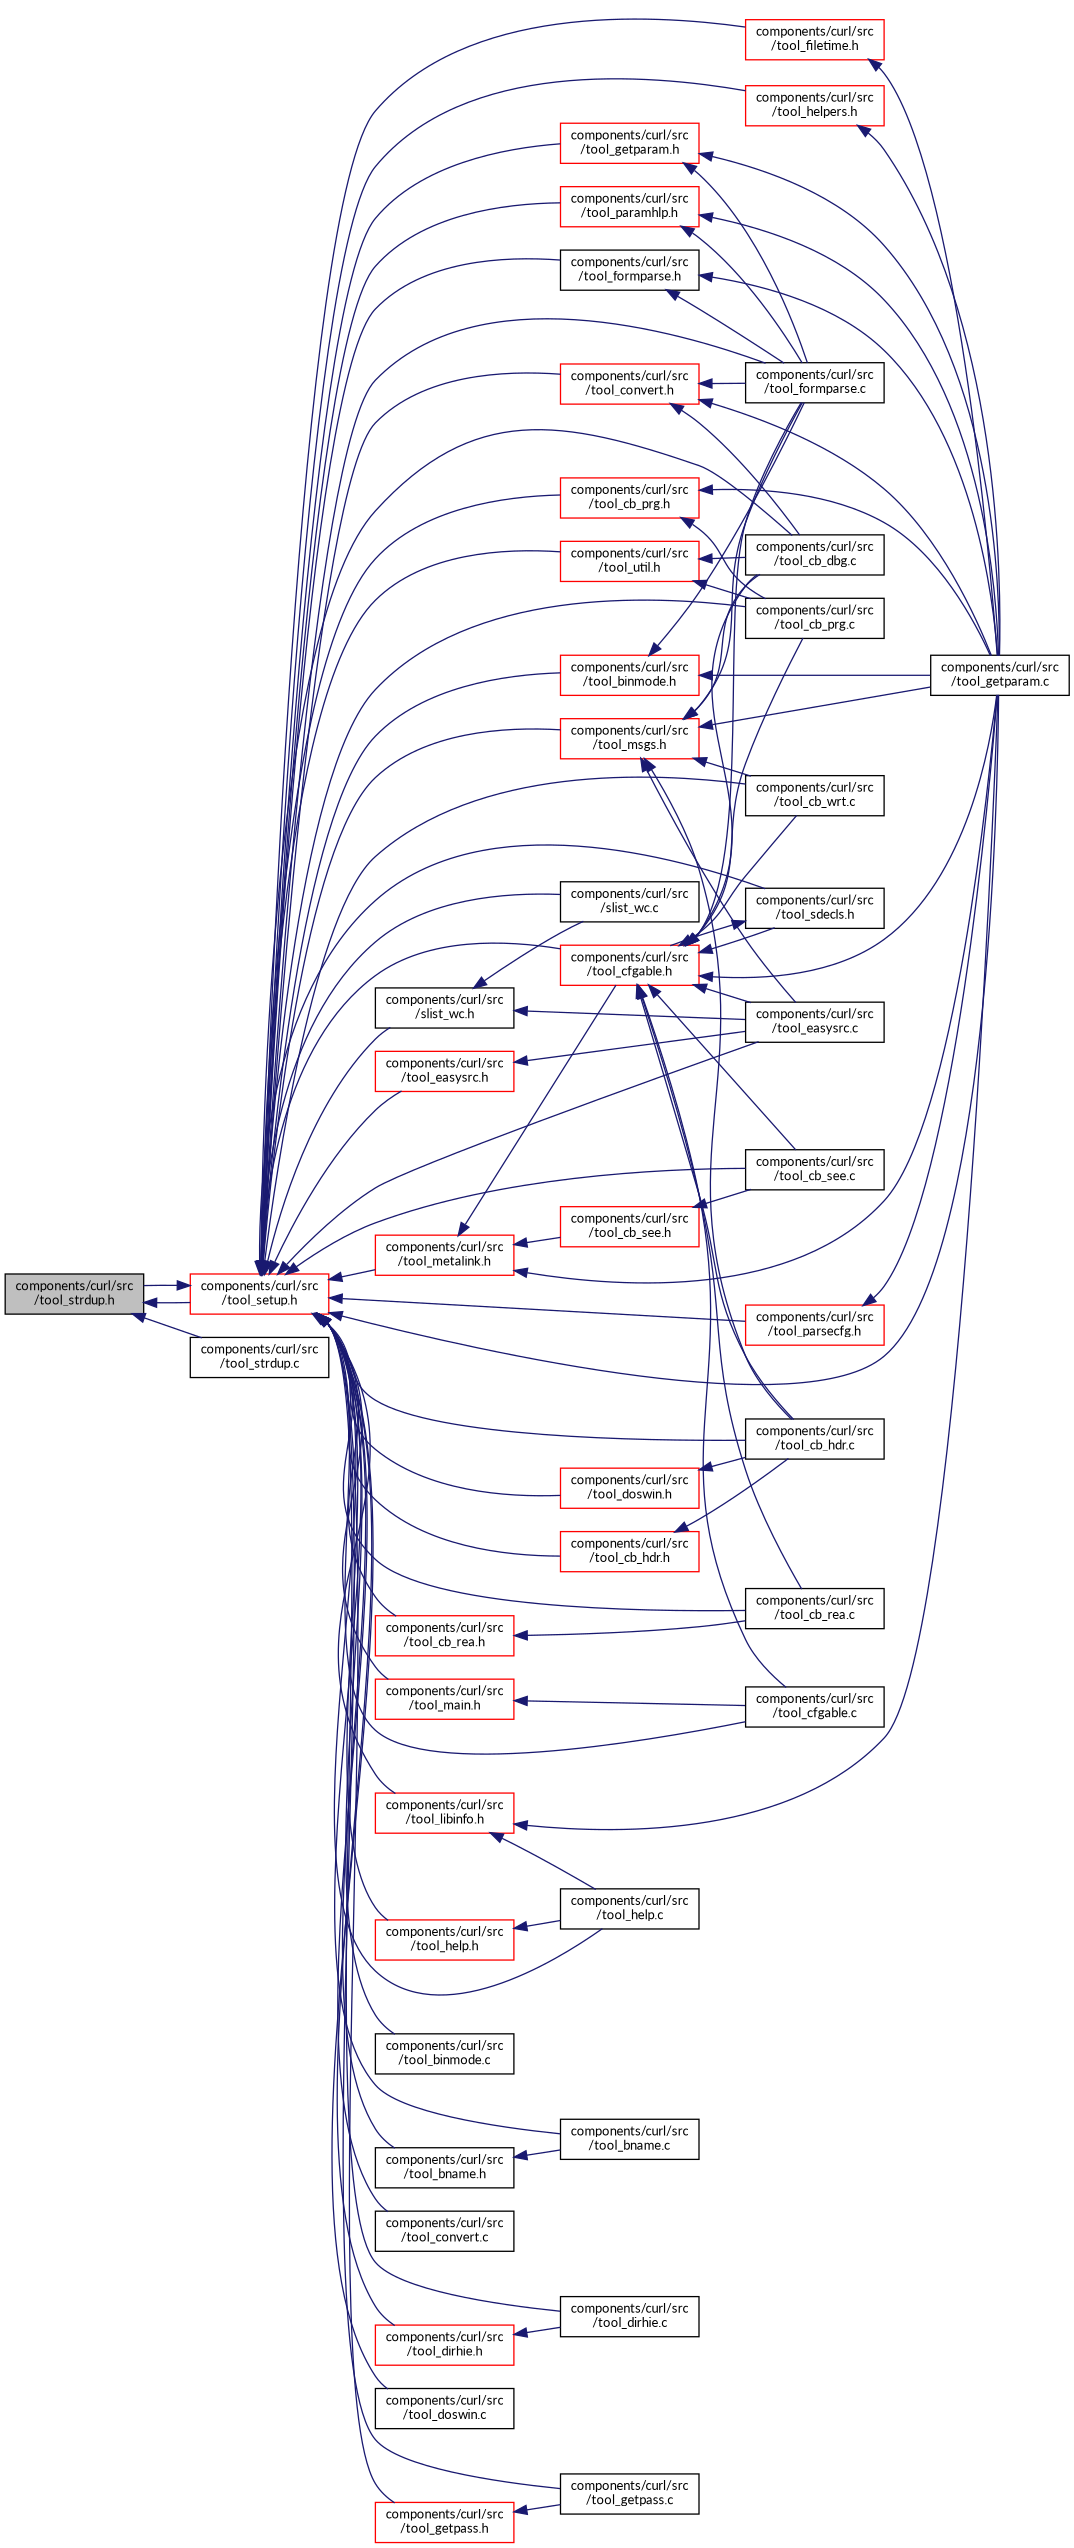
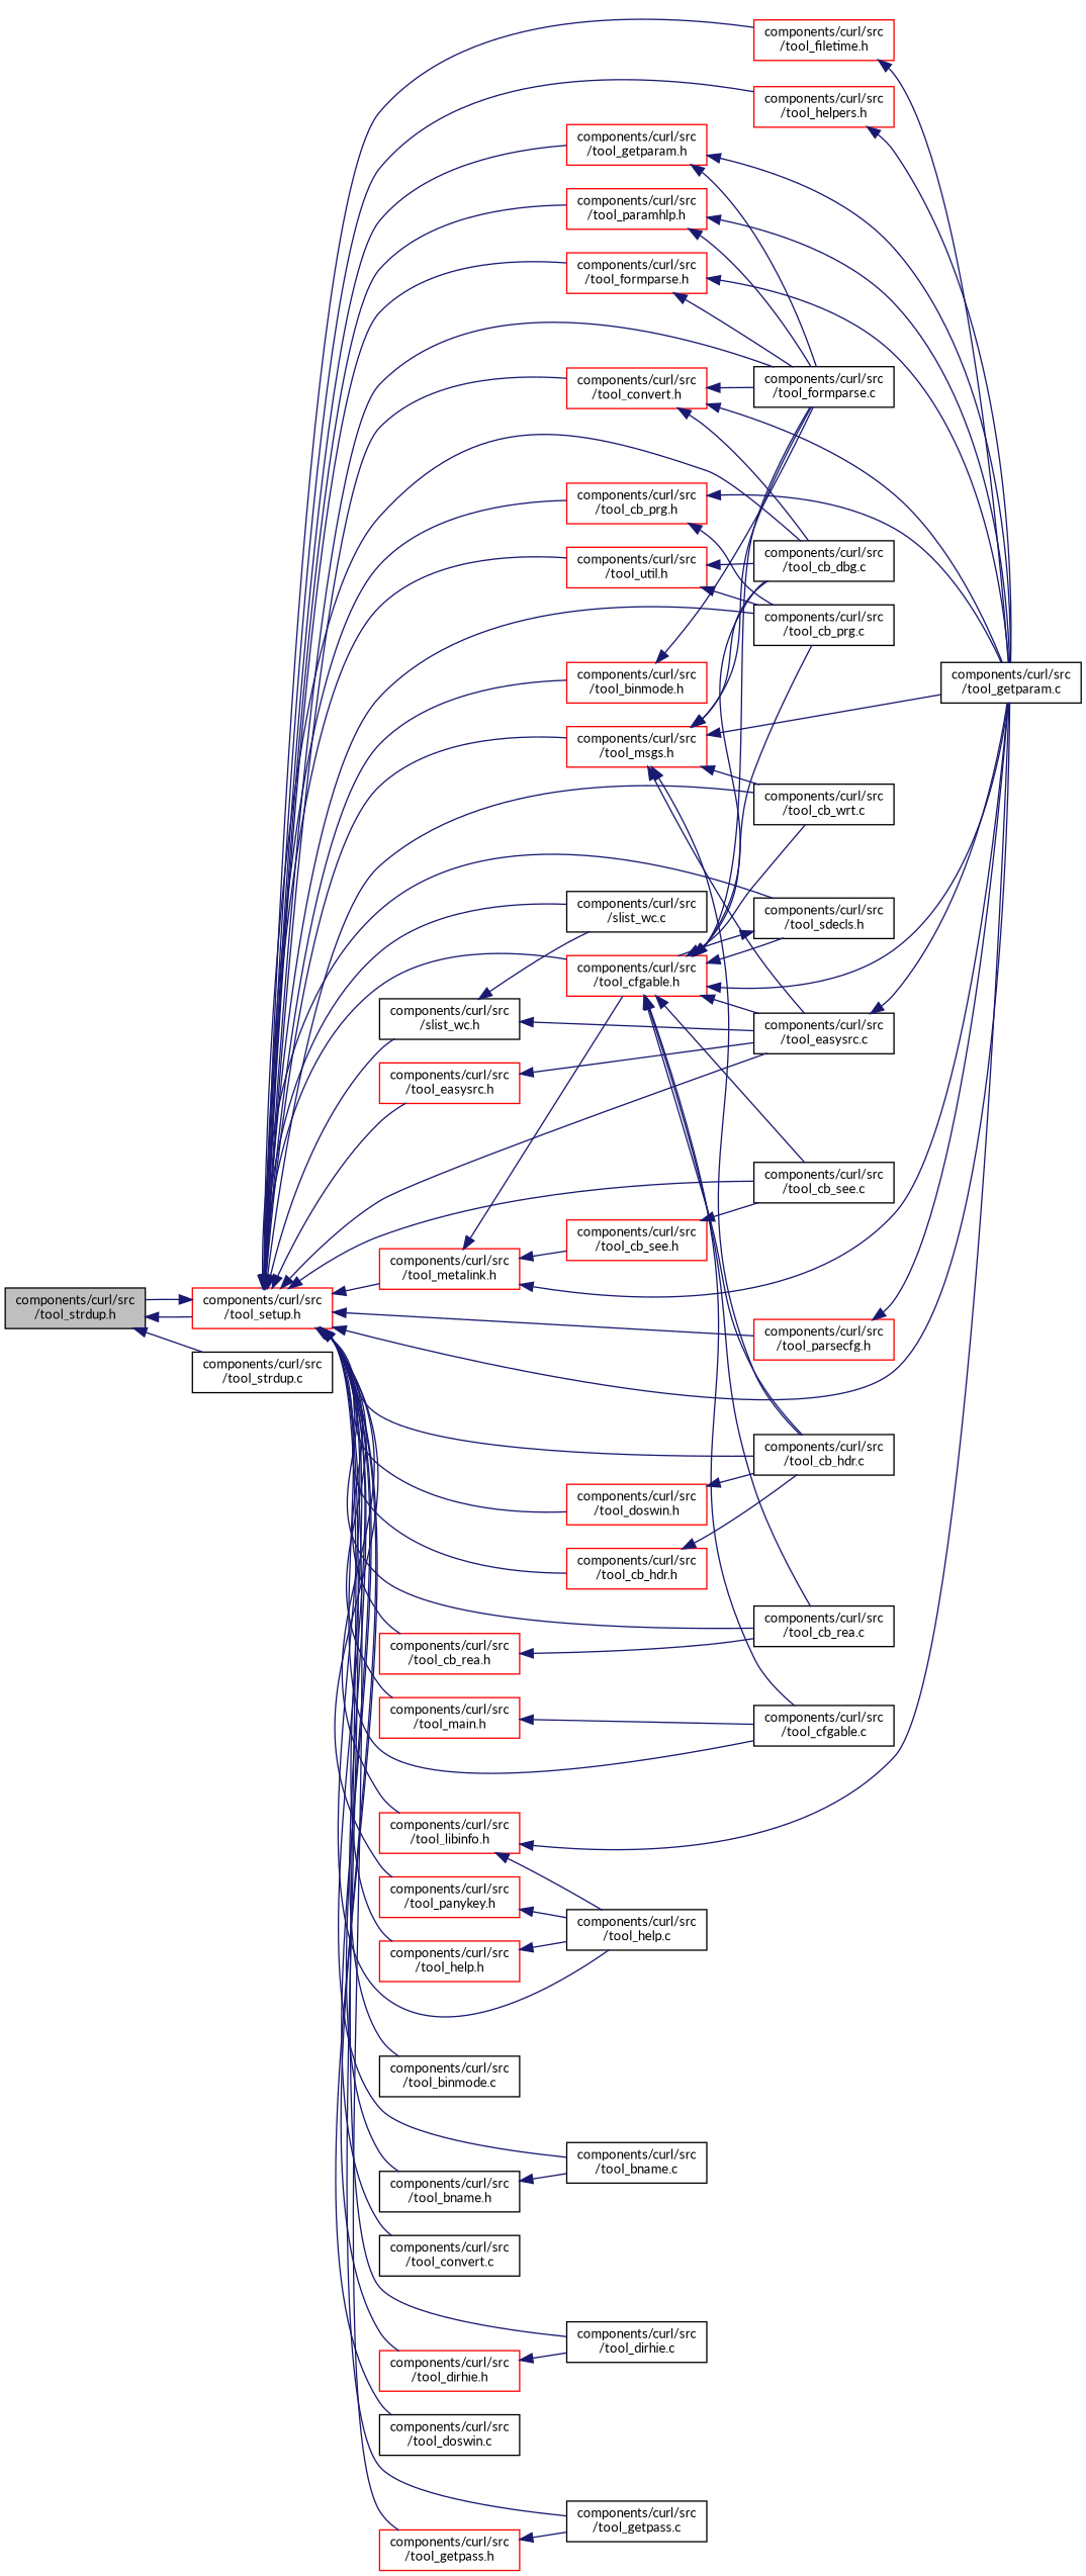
  digraph {
    fontname=Lato
    rankdir=LR
    node [color=black fillcolor=white fontname=Lato fontsize=10 shape=record style=filled]
    edge [color=midnightblue dir=back fontname=Lato fontsize=10 labelfontname=Helvetica labelfontsize=10 style=solid]
    n1 [fillcolor=grey75 fontcolor=black height=0.2 label="components/curl/src\l/tool_strdup.h" width=0.4]
    n2 [color=red height=0.2 label="components/curl/src\l/tool_setup.h" width=0.4]
    n3 [height=0.2 label="components/curl/src\l/tool_strdup.c" width=0.4]
    n4 [height=0.2 label="components/curl/src\l/slist_wc.c" width=0.4]
    n5 [height=0.2 label="components/curl/src\l/slist_wc.h" width=0.4]
    n6 [height=0.2 label="components/curl/src\l/tool_easysrc.c" width=0.4]
    n7 [height=0.2 label="components/curl/src\l/tool_binmode.c" width=0.4]
    n8 [color=red height=0.2 label="components/curl/src\l/tool_binmode.h" width=0.4]
    n9 [height=0.2 label="components/curl/src\l/tool_formparse.c" width=0.4]
    n10 [height=0.2 label="components/curl/src\l/tool_getparam.c" width=0.4]
    n11 [height=0.2 label="components/curl/src\l/tool_bname.c" width=0.4]
    n12 [height=0.2 label="components/curl/src\l/tool_bname.h" width=0.4]
    n13 [height=0.2 label="components/curl/src\l/tool_cb_dbg.c" width=0.4]
    n14 [color=red height=0.2 label="components/curl/src\l/tool_cfgable.h" width=0.4]
    n15 [height=0.2 label="components/curl/src\l/tool_sdecls.h" width=0.4]
    n16 [height=0.2 label="components/curl/src\l/tool_cb_hdr.c" width=0.4]
    n17 [height=0.2 label="components/curl/src\l/tool_cb_prg.c" width=0.4]
    n18 [height=0.2 label="components/curl/src\l/tool_cb_rea.c" width=0.4]
    n19 [height=0.2 label="components/curl/src\l/tool_cb_see.c" width=0.4]
    n20 [height=0.2 label="components/curl/src\l/tool_cb_wrt.c" width=0.4]
    n21 [height=0.2 label="components/curl/src\l/tool_cfgable.c" width=0.4]
    n22 [color=red height=0.2 label="components/curl/src\l/tool_metalink.h" width=0.4]
    n23 [color=red height=0.2 label="components/curl/src\l/tool_convert.h" width=0.4]
    n24 [color=red height=0.2 label="components/curl/src\l/tool_msgs.h" width=0.4]
    n25 [color=red height=0.2 label="components/curl/src\l/tool_util.h" width=0.4]
    n26 [color=red height=0.2 label="components/curl/src\l/tool_doswin.h" width=0.4]
    n27 [color=red height=0.2 label="components/curl/src\l/tool_cb_hdr.h" width=0.4]
    n28 [color=red height=0.2 label="components/curl/src\l/tool_cb_prg.h" width=0.4]
    n29 [color=red height=0.2 label="components/curl/src\l/tool_cb_rea.h" width=0.4]
    n30 [color=red height=0.2 label="components/curl/src\l/tool_main.h" width=0.4]
    n31 [height=0.2 label="components/curl/src\l/tool_convert.c" width=0.4]
    n32 [height=0.2 label="components/curl/src\l/tool_dirhie.c" width=0.4]
    n33 [color=red height=0.2 label="components/curl/src\l/tool_dirhie.h" width=0.4]
    n34 [height=0.2 label="components/curl/src\l/tool_doswin.c" width=0.4]
    n35 [color=red height=0.2 label="components/curl/src\l/tool_easysrc.h" width=0.4]
    n36 [color=red height=0.2 label="components/curl/src\l/tool_filetime.h" width=0.4]
    n37 [color=red height=0.2 label="components/curl/src\l/tool_getparam.h" width=0.4]
    n38 [color=red height=0.2 label="components/curl/src\l/tool_paramhlp.h" width=0.4]
-   n39 [height=0.2 label="components/curl/src\l/tool_formparse.h" width=0.4]
+   n39 [color=red height=0.2 label="components/curl/src\l/tool_formparse.h" width=0.4]
    n40 [color=red height=0.2 label="components/curl/src\l/tool_helpers.h" width=0.4]
    n41 [color=red height=0.2 label="components/curl/src\l/tool_libinfo.h" width=0.4]
    n42 [height=0.2 label="components/curl/src\l/tool_help.c" width=0.4]
    n43 [color=red height=0.2 label="components/curl/src\l/tool_parsecfg.h" width=0.4]
    n44 [height=0.2 label="components/curl/src\l/tool_getpass.c" width=0.4]
    n45 [color=red height=0.2 label="components/curl/src\l/tool_getpass.h" width=0.4]
+   n46 [color=red height=0.2 label="components/curl/src\l/tool_panykey.h" width=0.4]
    n47 [color=red height=0.2 label="components/curl/src\l/tool_help.h" width=0.4]
    n48 [color=red height=0.2 label="components/curl/src\l/tool_cb_see.h" width=0.4]
    n1 -> n2
    n1 -> n3
    n2 -> n1
    n2 -> n4
    n2 -> n5
    n2 -> n6
    n2 -> n7
    n2 -> n8
    n2 -> n9
    n2 -> n10
    n2 -> n11
    n2 -> n12
    n2 -> n13
    n2 -> n14
    n2 -> n15
    n2 -> n16
    n2 -> n17
    n2 -> n18
    n2 -> n19
    n2 -> n20
    n2 -> n21
    n2 -> n22
    n2 -> n23
    n2 -> n24
    n2 -> n25
    n2 -> n26
    n2 -> n27
    n2 -> n28
    n2 -> n29
    n2 -> n30
    n2 -> n31
    n2 -> n32
    n2 -> n33
    n2 -> n34
    n2 -> n35
    n2 -> n36
    n2 -> n37
    n2 -> n38
    n2 -> n39
    n2 -> n40
    n2 -> n41
    n2 -> n42
    n2 -> n43
    n2 -> n44
    n2 -> n45
+   n2 -> n46
    n2 -> n47
    n5 -> n4
    n5 -> n6
    n8 -> n9
-   n8 -> n10
+   n6 -> n10
    n12 -> n11
    n14 -> n6
    n14 -> n9
    n14 -> n10
    n14 -> n13
    n14 -> n15
    n14 -> n16
    n14 -> n17
    n14 -> n18
    n14 -> n19
    n14 -> n20
    n14 -> n21
    n15 -> n14
    n22 -> n10
    n22 -> n14
    n22 -> n48
    n23 -> n9
    n23 -> n10
    n23 -> n13
    n24 -> n6
    n24 -> n9
    n24 -> n10
    n24 -> n13
    n24 -> n16
    n24 -> n20
    n25 -> n13
    n25 -> n17
    n26 -> n16
    n27 -> n16
    n28 -> n10
    n28 -> n17
    n29 -> n18
    n30 -> n21
    n33 -> n32
    n35 -> n6
    n36 -> n10
    n37 -> n9
    n37 -> n10
    n38 -> n9
    n38 -> n10
    n39 -> n9
    n39 -> n10
    n40 -> n10
    n41 -> n10
    n41 -> n42
    n43 -> n10
    n45 -> n44
+   n46 -> n42
    n47 -> n42
    n48 -> n19
  }
